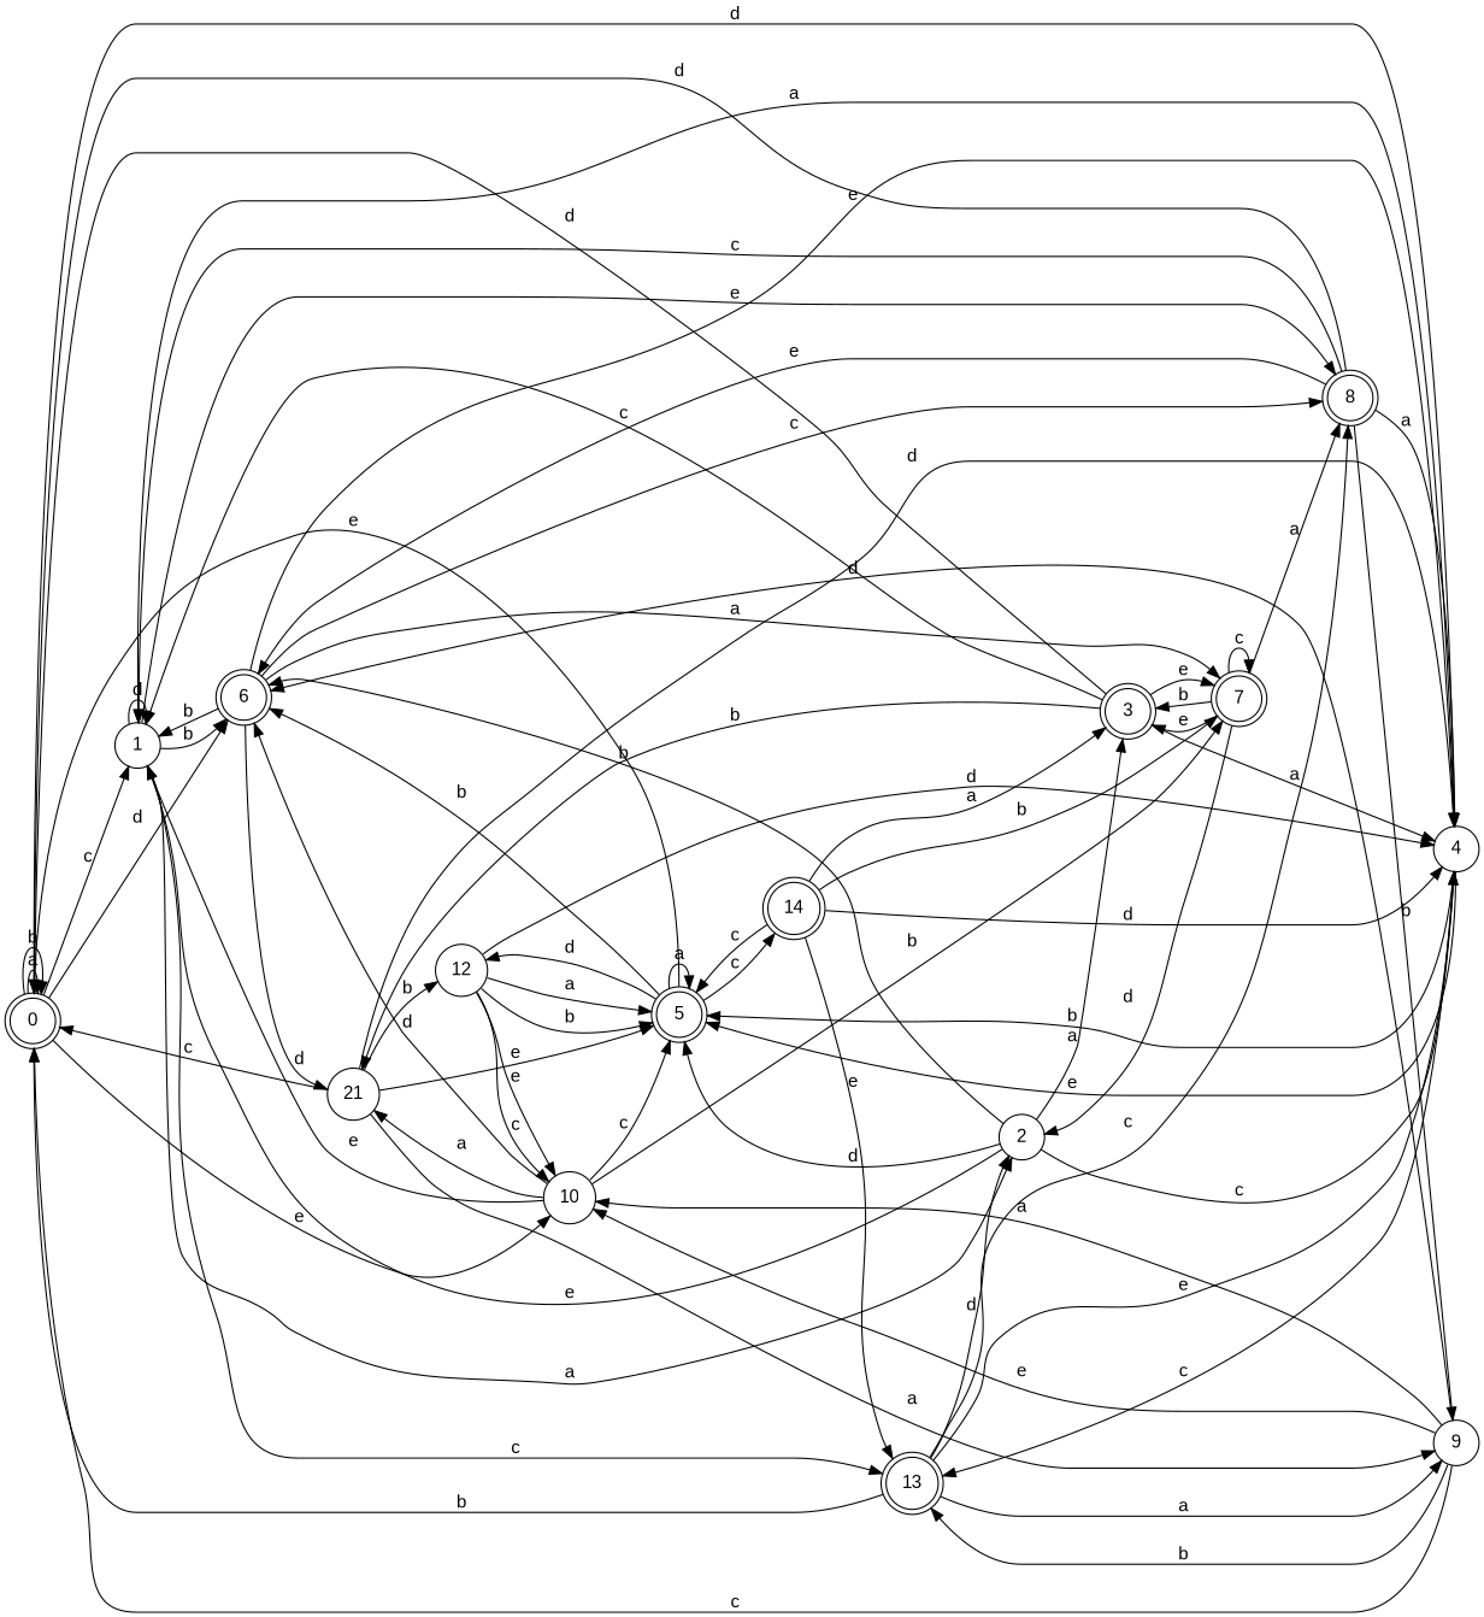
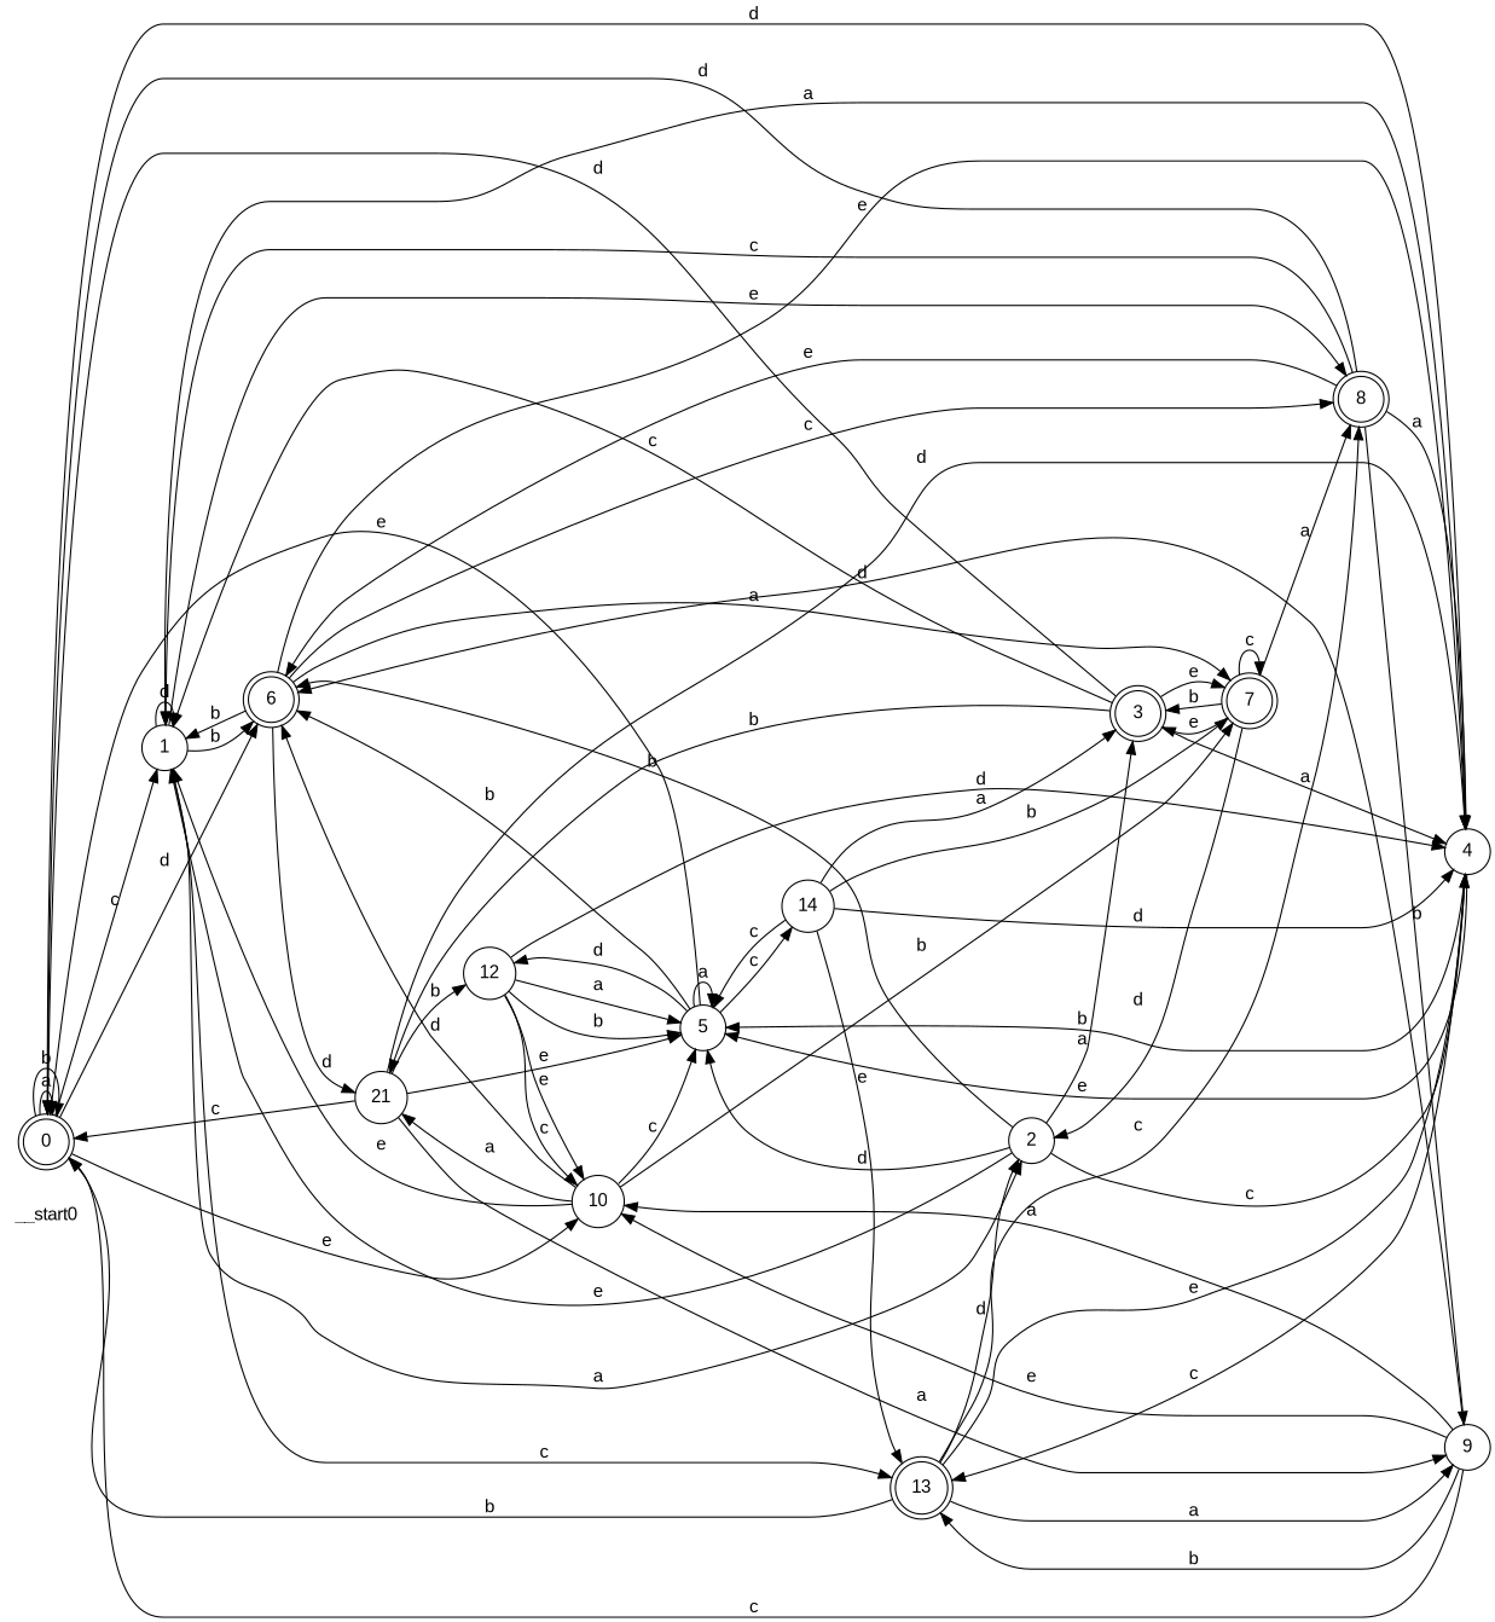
  digraph {
    fontname="Liberation Sans"
    rankdir=LR
    node [fontname="Liberation Sans" shape=circle color=black fillcolor=white style=filled]
    edge [fontname="Liberation Sans"]
+   __start0 [shape=none color="" fillcolor="" style=""]
    n2 [label=0 shape=doublecircle style="rounded,filled"]
    n3 [label=1]
    n4 [label=6 shape=doublecircle style="rounded,filled"]
    n5 [label=10]
    n6 [label=2]
    n7 [label=8 shape=doublecircle style="rounded,filled"]
    n8 [label=13 shape=doublecircle style="rounded,filled"]
    n9 [label=4]
    n10 [label=7 shape=doublecircle style="rounded,filled"]
    n11 [label=21]
-   n12 [label=5 shape=doublecircle style="rounded,filled"]
+   n12 [label=5 style="rounded,filled"]
    n13 [label=3 shape=doublecircle style="rounded,filled"]
    n14 [label=9]
    n15 [label=12]
-   n16 [label=14 shape=doublecircle]
+   n16 [label=14]
    n2 -> n2 [label=a]
    n2 -> n2 [label=b]
    n2 -> n3 [label=c]
    n2 -> n4 [label=d]
    n2 -> n5 [label=e]
    n3 -> n3 [label=d]
    n3 -> n4 [label=b]
    n3 -> n6 [label=a]
    n3 -> n7 [label=e]
    n3 -> n8 [label=c]
    n4 -> n3 [label=b]
    n4 -> n7 [label=c]
    n4 -> n9 [label=e]
    n4 -> n10 [label=a]
    n4 -> n11 [label=d]
    n5 -> n3 [label=e]
    n5 -> n4 [label=d]
    n5 -> n10 [label=b]
    n5 -> n11 [label=a]
    n5 -> n12 [label=c]
    n6 -> n3 [label=e]
    n6 -> n4 [label=b]
    n6 -> n9 [label=c]
    n6 -> n12 [label=d]
    n6 -> n13 [label=a]
    n7 -> n2 [label=d]
    n7 -> n3 [label=c]
    n7 -> n4 [label=e]
    n7 -> n9 [label=a]
    n7 -> n14 [label=b]
    n8 -> n2 [label=b]
    n8 -> n6 [label=d]
    n8 -> n7 [label=c]
    n8 -> n9 [label=e]
    n8 -> n14 [label=a]
    n9 -> n2 [label=d]
    n9 -> n3 [label=a]
    n9 -> n8 [label=c]
    n9 -> n12 [label=b]
    n9 -> n12 [label=e]
    n10 -> n6 [label=d]
    n10 -> n7 [label=a]
    n10 -> n10 [label=c]
    n10 -> n13 [label=b]
    n10 -> n13 [label=e]
    n11 -> n2 [label=c]
    n11 -> n9 [label=d]
    n11 -> n12 [label=e]
    n11 -> n14 [label=a]
    n11 -> n15 [label=b]
    n12 -> n2 [label=e]
    n12 -> n4 [label=b]
    n12 -> n12 [label=a]
    n12 -> n15 [label=d]
    n12 -> n16 [label=c]
    n13 -> n2 [label=d]
    n13 -> n3 [label=c]
    n13 -> n9 [label=a]
    n13 -> n10 [label=e]
    n13 -> n11 [label=b]
    n14 -> n2 [label=c]
    n14 -> n4 [label=d]
    n14 -> n5 [label=a]
    n14 -> n5 [label=e]
    n14 -> n8 [label=b]
    n15 -> n5 [label=c]
    n15 -> n5 [label=e]
    n15 -> n9 [label=d]
    n15 -> n12 [label=a]
    n15 -> n12 [label=b]
    n16 -> n8 [label=e]
    n16 -> n9 [label=d]
    n16 -> n10 [label=b]
    n16 -> n12 [label=c]
    n16 -> n13 [label=a]
  }
